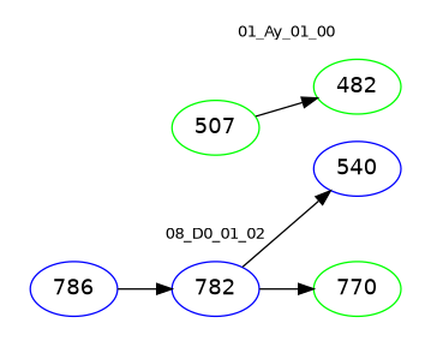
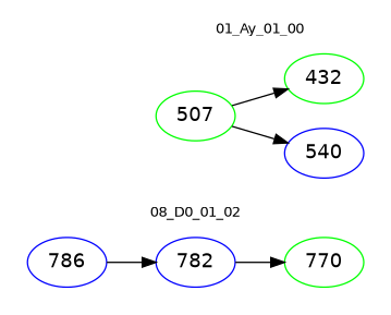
  digraph {
    fontname="DejaVu Sans"
    rankdir=LR
    node [color=green fontname="DejaVu Sans"]
    edge [color=black fontname="DejaVu Sans"]
    n1 [label=507]
-   n2 [label=482]
+   n2 [label=432]
    n3 [color=blue label=540]
    n4 [color=blue label=782]
    n5 [label=770]
    n6 [color=blue label=786]
    subgraph cluster_1 {
      color=white
      fontsize=10
      label="01_Ay_01_00"
      n1
      n2
      n3
    }
    subgraph cluster_2 {
      color=white
      fontsize=10
      label="08_D0_01_02"
      n4
      n5
      n6
    }
    n1 -> n2
-   n4 -> n3
+   n1 -> n3
    n4 -> n5
    n6 -> n4
  }
